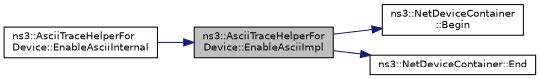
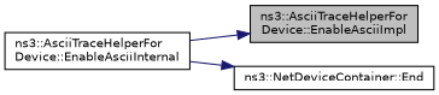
  digraph {
    rankdir=LR
    node [color=black fillcolor=white fontname=Helvetica fontsize=10 shape=record style=filled]
    edge [color=midnightblue fontname=Helvetica fontsize=10 labelfontname=Helvetica labelfontsize=10 style=solid]
    n1 [fillcolor=grey75 fontcolor=black height=0.2 label="ns3::AsciiTraceHelperFor\lDevice::EnableAsciiImpl" width=0.4]
-   n2 [height=0.2 label="ns3::NetDeviceContainer\l::Begin" width=0.4]
    n3 [height=0.2 label="ns3::NetDeviceContainer::End" width=0.4]
    n4 [height=0.2 label="ns3::AsciiTraceHelperFor\lDevice::EnableAsciiInternal" width=0.4]
-   n1 -> n2
-   n1 -> n3
+   n4 -> n3
    n4 -> n1
  }
